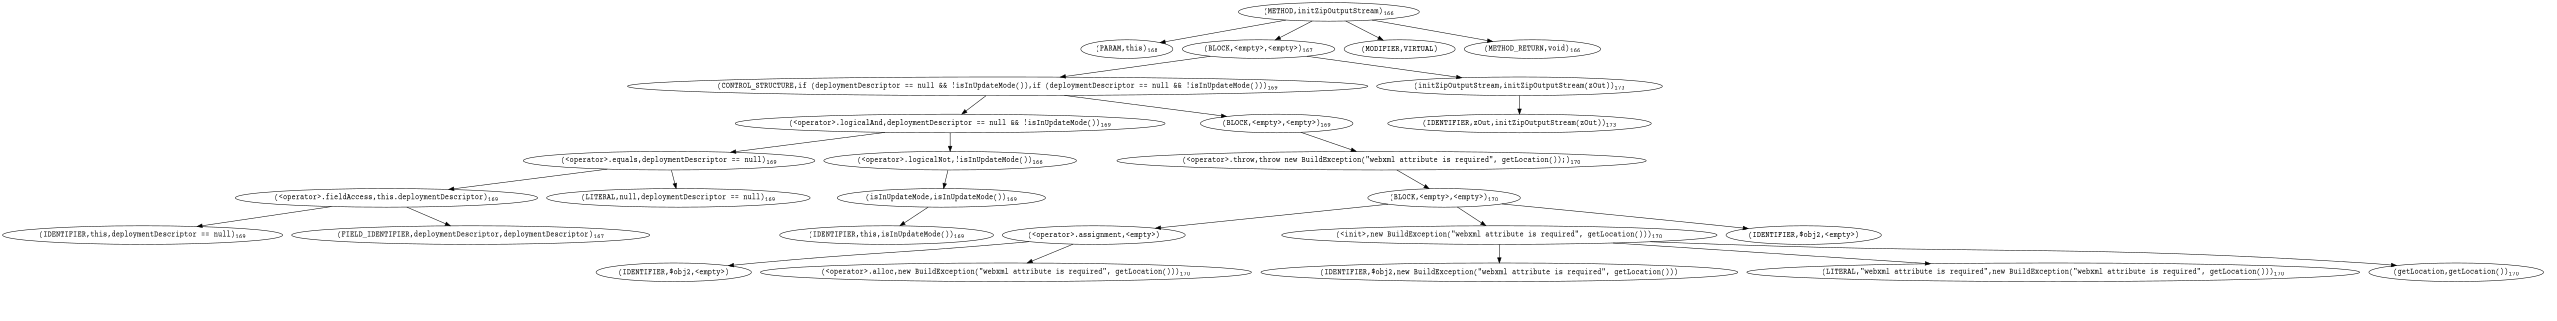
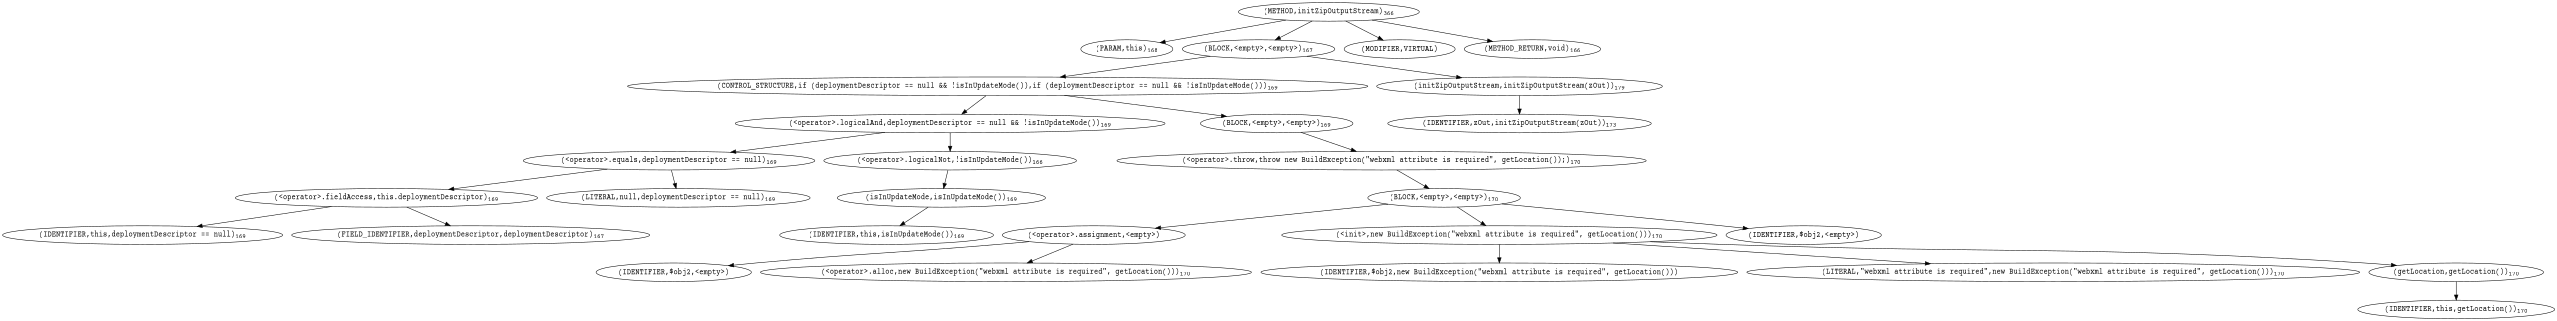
  digraph {
    fontname="Courier Prime"
    node [fontname="Courier Prime"]
    edge [fontname="Courier Prime"]
-   n1 [label=<(METHOD,initZipOutputStream)<SUB>166</SUB>>]
+   n1 [label=<(METHOD,initZipOutputStream)<SUB>366</SUB>>]
    n2 [label=<(PARAM,this)<SUB>168</SUB>>]
    n3 [label=<(BLOCK,&lt;empty&gt;,&lt;empty&gt;)<SUB>167</SUB>>]
    n4 [label=<(MODIFIER,VIRTUAL)>]
    n5 [label=<(METHOD_RETURN,void)<SUB>166</SUB>>]
    n6 [label=<(CONTROL_STRUCTURE,if (deploymentDescriptor == null &amp;&amp; !isInUpdateMode()),if (deploymentDescriptor == null &amp;&amp; !isInUpdateMode()))<SUB>169</SUB>>]
-   n7 [label=<(initZipOutputStream,initZipOutputStream(zOut))<SUB>173</SUB>>]
+   n7 [label=<(initZipOutputStream,initZipOutputStream(zOut))<SUB>179</SUB>>]
    n8 [label=<(&lt;operator&gt;.logicalAnd,deploymentDescriptor == null &amp;&amp; !isInUpdateMode())<SUB>169</SUB>>]
    n9 [label=<(BLOCK,&lt;empty&gt;,&lt;empty&gt;)<SUB>169</SUB>>]
    n10 [label=<(IDENTIFIER,zOut,initZipOutputStream(zOut))<SUB>173</SUB>>]
    n11 [label=<(&lt;operator&gt;.equals,deploymentDescriptor == null)<SUB>169</SUB>>]
    n12 [label=<(&lt;operator&gt;.logicalNot,!isInUpdateMode())<SUB>166</SUB>>]
    n13 [label=<(&lt;operator&gt;.throw,throw new BuildException(&quot;webxml attribute is required&quot;, getLocation());)<SUB>170</SUB>>]
    n14 [label=<(&lt;operator&gt;.fieldAccess,this.deploymentDescriptor)<SUB>169</SUB>>]
    n15 [label=<(LITERAL,null,deploymentDescriptor == null)<SUB>169</SUB>>]
    n16 [label=<(isInUpdateMode,isInUpdateMode())<SUB>169</SUB>>]
    n17 [label=<(IDENTIFIER,this,deploymentDescriptor == null)<SUB>169</SUB>>]
    n18 [label=<(FIELD_IDENTIFIER,deploymentDescriptor,deploymentDescriptor)<SUB>167</SUB>>]
    n19 [label=<(IDENTIFIER,this,isInUpdateMode())<SUB>169</SUB>>]
    n20 [label=<(BLOCK,&lt;empty&gt;,&lt;empty&gt;)<SUB>170</SUB>>]
    n21 [label=<(&lt;operator&gt;.assignment,&lt;empty&gt;)>]
    n22 [label=<(&lt;init&gt;,new BuildException(&quot;webxml attribute is required&quot;, getLocation()))<SUB>170</SUB>>]
    n23 [label=<(IDENTIFIER,$obj2,&lt;empty&gt;)>]
    n24 [label=<(IDENTIFIER,$obj2,&lt;empty&gt;)>]
    n25 [label=<(&lt;operator&gt;.alloc,new BuildException(&quot;webxml attribute is required&quot;, getLocation()))<SUB>170</SUB>>]
    n26 [label=<(IDENTIFIER,$obj2,new BuildException(&quot;webxml attribute is required&quot;, getLocation()))>]
    n27 [label=<(LITERAL,&quot;webxml attribute is required&quot;,new BuildException(&quot;webxml attribute is required&quot;, getLocation()))<SUB>170</SUB>>]
    n28 [label=<(getLocation,getLocation())<SUB>170</SUB>>]
+   n29 [label=<(IDENTIFIER,this,getLocation())<SUB>170</SUB>>]
    n1 -> n2
    n1 -> n3
    n1 -> n4
    n1 -> n5
    n3 -> n6
    n3 -> n7
    n6 -> n8
    n6 -> n9
    n7 -> n10
    n8 -> n11
    n8 -> n12
    n9 -> n13
    n11 -> n14
    n11 -> n15
    n12 -> n16
    n13 -> n20
    n14 -> n17
    n14 -> n18
    n16 -> n19
    n20 -> n21
    n20 -> n22
    n20 -> n23
    n21 -> n24
    n21 -> n25
    n22 -> n26
    n22 -> n27
    n22 -> n28
+   n28 -> n29
  }
